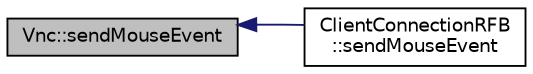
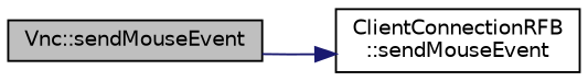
  digraph {
    rankdir=LR
    node [color=black fontname=Helvetica fontsize=10 shape=record style=filled]
    n1 [fillcolor=grey75 fontcolor=black height=0.2 label="Vnc::sendMouseEvent" width=0.4]
    n2 [fillcolor=white height=0.2 label="ClientConnectionRFB\l::sendMouseEvent" width=0.4]
-   n2 -> n1 [color=midnightblue fontname=Helvetica fontsize=10 labelfontname=Helvetica labelfontsize=10 style=solid]
+   n1 -> n2 [color=midnightblue fontname=Helvetica fontsize=10 labelfontname=Helvetica labelfontsize=10 style=solid]
  }
